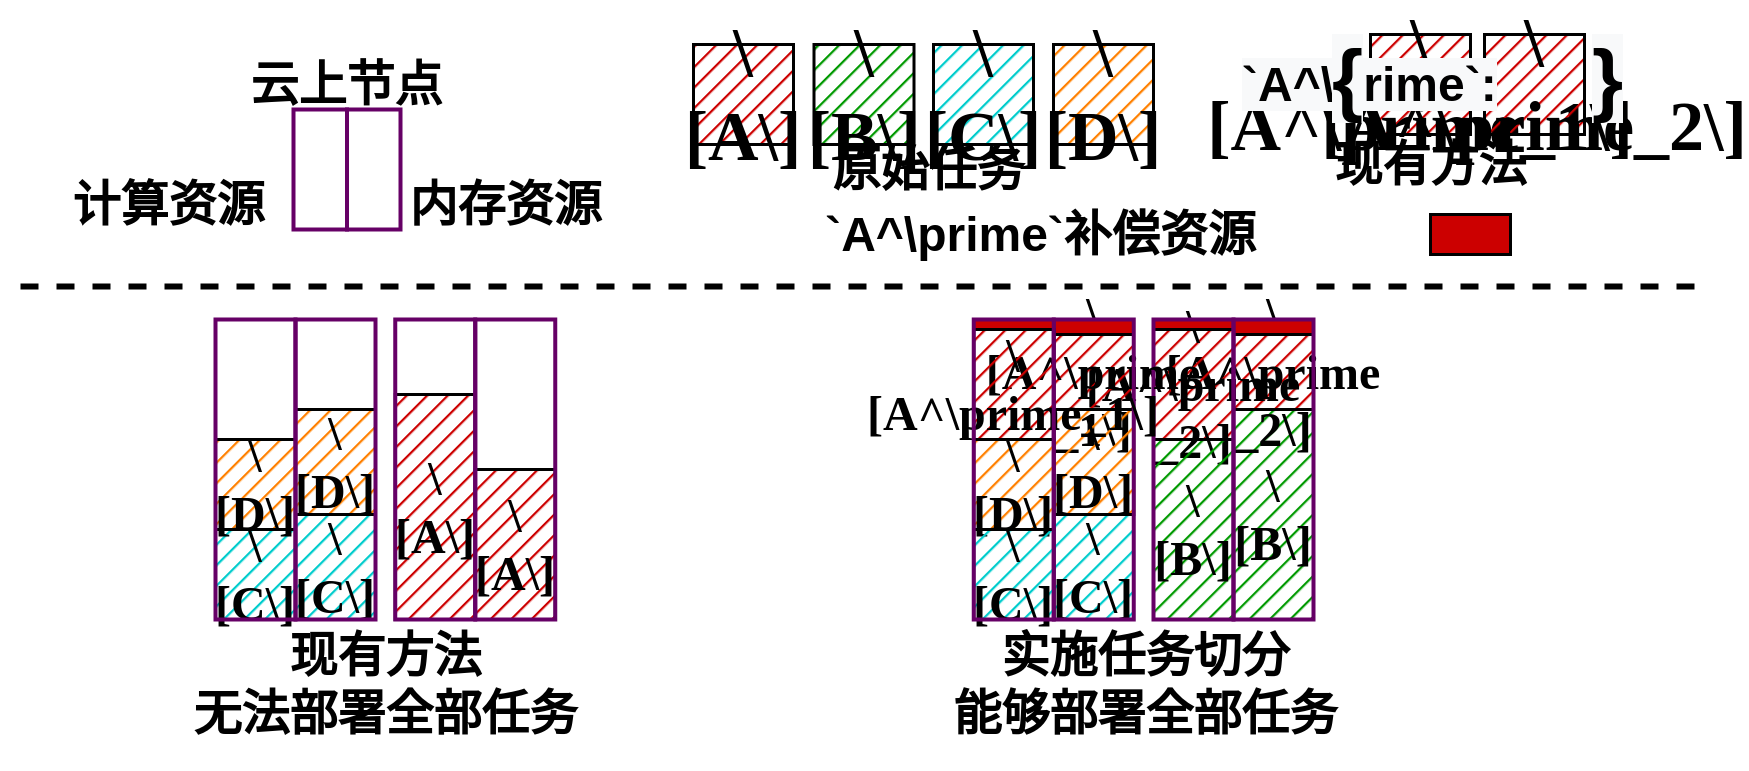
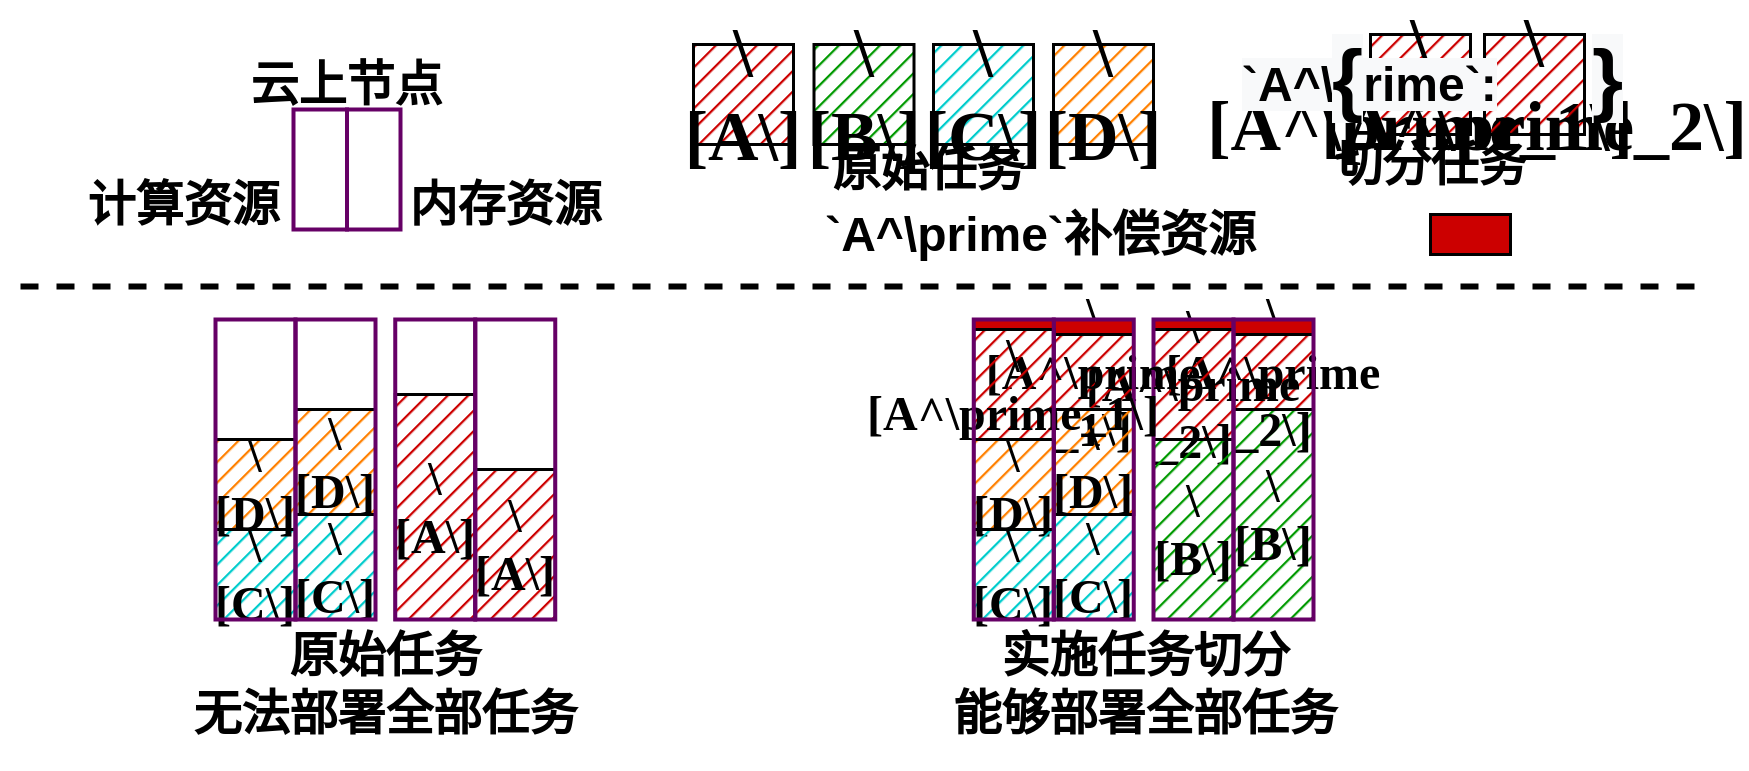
  <mxCell id="0" />
  <mxCell id="1" parent="0" />
  <mxCell id="2" value="&lt;font style=&quot;font-size: 48px;&quot;&gt;\[B\]&lt;/font&gt;" style="rounded=0;whiteSpace=wrap;html=1;strokeWidth=3;fillColor=#009900;fontColor=#000000;strokeColor=default;fillStyle=hatch;container=0;fontStyle=1;fontFamily=Arail;fontSize=48;gradientColor=none;" parent="1" vertex="1"><mxGeometry x="1233" y="405" width="80" height="210" as="geometry" /></mxCell>
  <mxCell id="3" value="\[A^\prime&lt;br&gt;_2\]" style="rounded=0;whiteSpace=wrap;html=1;strokeWidth=3;fillColor=#CC0000;fontColor=#000000;strokeColor=default;fillStyle=hatch;container=0;fontStyle=1;fontFamily=Arail;fontSize=48;gradientColor=none;" parent="1" vertex="1"><mxGeometry x="1233" y="330" width="80" height="75" as="geometry" /></mxCell>
  <mxCell id="4" value="\[A^\prime&lt;br&gt;_2\]" style="rounded=0;whiteSpace=wrap;html=1;strokeWidth=3;fillColor=#CC0000;fontColor=#000000;strokeColor=default;fillStyle=hatch;container=0;fontStyle=1;fontFamily=Arail;fontSize=48;gradientColor=none;" parent="1" vertex="1"><mxGeometry x="1153" y="325" width="80" height="110" as="geometry" /></mxCell>
  <mxCell id="5" value="&lt;font style=&quot;font-size: 48px;&quot;&gt;\[B\]&lt;/font&gt;" style="rounded=0;whiteSpace=wrap;html=1;strokeWidth=3;fillColor=#009900;fontColor=#000000;strokeColor=default;fillStyle=hatch;container=0;fontStyle=1;fontFamily=Arail;fontSize=48;gradientColor=none;" parent="1" vertex="1"><mxGeometry x="1153" y="435" width="80" height="180" as="geometry" /></mxCell>
  <mxCell id="6" value="" style="rounded=0;whiteSpace=wrap;html=1;strokeWidth=3;fillColor=#CC0000;fontColor=#000000;strokeColor=default;fillStyle=solid;container=0;fontStyle=1;fontFamily=Arail;fontSize=48;gradientColor=none;" parent="1" vertex="1"><mxGeometry x="1153" width="80" height="10" as="geometry" y="315" /></mxCell>
  <mxCell id="7" value="" style="rounded=0;whiteSpace=wrap;html=1;strokeWidth=3;fillColor=#CC0000;fontColor=#000000;strokeColor=default;fillStyle=solid;container=0;fontStyle=1;fontFamily=Arail;fontSize=48;gradientColor=none;" parent="1" vertex="1"><mxGeometry x="1233" width="80" height="15" as="geometry" y="315" /></mxCell>
  <mxCell id="8" value="" style="rounded=0;whiteSpace=wrap;html=1;strokeWidth=4;fillColor=none;strokeColor=#660066;" parent="1" vertex="1"><mxGeometry x="1233" width="80" height="300" as="geometry" y="315" /></mxCell>
  <mxCell id="9" value="" style="rounded=0;whiteSpace=wrap;html=1;strokeWidth=4;fillColor=none;strokeColor=#660066;" parent="1" vertex="1"><mxGeometry x="1153" width="80" height="300" as="geometry" y="315" /></mxCell>
  <mxCell id="10" value="&lt;font style=&quot;font-size: 48px;&quot;&gt;\[A^\prime&lt;br&gt;_1\]&lt;/font&gt;" style="rounded=0;whiteSpace=wrap;html=1;strokeWidth=3;fillColor=#CC0000;fontColor=#000000;strokeColor=default;fillStyle=hatch;container=0;fontStyle=1;fontFamily=Arail;fontSize=48;gradientColor=none;" parent="1" vertex="1"><mxGeometry x="1053" y="330" width="80" height="75" as="geometry" /></mxCell>
  <mxCell id="11" value="&lt;font style=&quot;font-size: 48px;&quot;&gt;\[D\]&lt;/font&gt;" style="rounded=0;whiteSpace=wrap;html=1;strokeWidth=3;fillColor=#FF8000;fontColor=#000000;strokeColor=default;fillStyle=hatch;container=0;fontStyle=1;fontFamily=Arail;fontSize=48;gradientColor=none;" parent="1" vertex="1"><mxGeometry x="1053.25" y="405" width="80" height="105" as="geometry" /></mxCell>
  <mxCell id="12" value="&lt;font style=&quot;font-size: 48px;&quot;&gt;\[C\]&lt;/font&gt;" style="rounded=0;whiteSpace=wrap;html=1;strokeWidth=3;fillColor=#00CCCC;fontColor=#000000;strokeColor=default;fillStyle=hatch;container=0;fontStyle=1;fontFamily=Arail;fontSize=48;gradientColor=none;" parent="1" vertex="1"><mxGeometry x="1053" y="510" width="80" height="105" as="geometry" /></mxCell>
  <mxCell id="13" value="" style="rounded=0;whiteSpace=wrap;html=1;strokeWidth=3;fillColor=#CC0000;fontColor=#000000;strokeColor=default;fillStyle=solid;container=0;fontStyle=1;fontFamily=Arail;fontSize=48;gradientColor=none;" parent="1" vertex="1"><mxGeometry x="1053" width="80" height="15" as="geometry" y="315" /></mxCell>
  <mxCell id="14" value="" style="rounded=0;whiteSpace=wrap;html=1;strokeWidth=4;fillColor=none;strokeColor=#660066;" parent="1" vertex="1"><mxGeometry x="1053.25" width="80" height="300" as="geometry" y="315" /></mxCell>
  <mxCell id="15" value="&lt;font style=&quot;font-size: 48px;&quot;&gt;\[D\]&lt;/font&gt;" style="rounded=0;whiteSpace=wrap;html=1;strokeWidth=3;fillColor=#FF8000;fontColor=#000000;strokeColor=default;fillStyle=hatch;container=0;fontStyle=1;fontFamily=Arail;fontSize=48;gradientColor=none;" parent="1" vertex="1"><mxGeometry x="973.25" y="435" width="80" height="90" as="geometry" /></mxCell>
  <mxCell id="16" value="&lt;font style=&quot;font-size: 48px;&quot;&gt;\[A^\prime_1\]&lt;/font&gt;" style="rounded=0;whiteSpace=wrap;html=1;strokeWidth=3;fillColor=#CC0000;fontColor=#000000;strokeColor=default;fillStyle=hatch;container=0;fontStyle=1;fontFamily=Arail;fontSize=48;gradientColor=none;" parent="1" vertex="1"><mxGeometry x="973.25" y="325" width="80" height="110" as="geometry" /></mxCell>
  <mxCell id="17" value="&lt;font style=&quot;font-size: 48px;&quot;&gt;\[C\]&lt;/font&gt;" style="rounded=0;whiteSpace=wrap;html=1;strokeWidth=3;fillColor=#00CCCC;fontColor=#000000;strokeColor=default;fillStyle=hatch;container=0;fontStyle=1;fontFamily=Arail;fontSize=48;gradientColor=none;" parent="1" vertex="1"><mxGeometry x="973.25" y="525" width="80" height="90" as="geometry" /></mxCell>
  <mxCell id="18" value="" style="rounded=0;whiteSpace=wrap;html=1;strokeWidth=3;fillColor=#CC0000;fontColor=#000000;strokeColor=default;fillStyle=solid;container=0;fontStyle=1;fontFamily=Arail;fontSize=48;gradientColor=none;" parent="1" vertex="1"><mxGeometry x="973" width="80" height="10" as="geometry" y="315" /></mxCell>
  <mxCell id="19" value="" style="rounded=0;whiteSpace=wrap;html=1;strokeWidth=4;fillColor=none;strokeColor=#660066;" parent="1" vertex="1"><mxGeometry x="973.25" width="80" height="300" as="geometry" y="315" /></mxCell>
  <mxCell id="20" value="&lt;font style=&quot;font-size: 48px;&quot;&gt;\[C\]&lt;/font&gt;" style="rounded=0;whiteSpace=wrap;html=1;strokeWidth=3;fillColor=#00CCCC;fontColor=#000000;strokeColor=default;fillStyle=hatch;container=0;fontStyle=1;fontFamily=Arail;fontSize=48;gradientColor=none;" parent="1" vertex="1"><mxGeometry x="295" y="510" width="80" height="105" as="geometry" /></mxCell>
  <mxCell id="21" value="&lt;font style=&quot;font-size: 48px;&quot;&gt;\[D\]&lt;/font&gt;" style="rounded=0;whiteSpace=wrap;html=1;strokeWidth=3;fillColor=#FF8000;fontColor=#000000;strokeColor=default;fillStyle=hatch;container=0;fontStyle=1;fontFamily=Arail;fontSize=48;gradientColor=none;" parent="1" vertex="1"><mxGeometry x="295" y="405" width="80" height="105" as="geometry" /></mxCell>
  <mxCell id="22" value="&lt;font style=&quot;font-size: 48px;&quot;&gt;\[A\]&lt;/font&gt;" style="rounded=0;whiteSpace=wrap;html=1;strokeWidth=3;fillColor=#CC0000;fontColor=#000000;strokeColor=default;fillStyle=hatch;container=0;fontStyle=1;fontFamily=Arail;fontSize=48;gradientColor=none;" parent="1" vertex="1"><mxGeometry x="394.75" y="390" width="80" height="225" as="geometry" /></mxCell>
  <mxCell id="23" value="&lt;font style=&quot;font-size: 48px;&quot;&gt;\[C\]&lt;/font&gt;" style="rounded=0;whiteSpace=wrap;html=1;strokeWidth=3;fillColor=#00CCCC;fontColor=#000000;strokeColor=default;fillStyle=hatch;container=0;fontStyle=1;fontFamily=Arail;fontSize=48;gradientColor=none;" parent="1" vertex="1"><mxGeometry x="215" y="525" width="80" height="90" as="geometry" /></mxCell>
  <mxCell id="24" value="&lt;font style=&quot;font-size: 48px;&quot;&gt;\[A\]&lt;/font&gt;" style="rounded=0;whiteSpace=wrap;html=1;strokeWidth=3;fillColor=#CC0000;fontColor=#000000;strokeColor=default;fillStyle=hatch;container=0;fontStyle=1;fontFamily=Arail;fontSize=48;gradientColor=none;" parent="1" vertex="1"><mxGeometry x="474.75" y="465" width="80" height="150" as="geometry" /></mxCell>
  <mxCell id="25" value="&lt;font style=&quot;font-size: 48px;&quot;&gt;\[D\]&lt;/font&gt;" style="rounded=0;whiteSpace=wrap;html=1;strokeWidth=3;fillColor=#FF8000;fontColor=#000000;strokeColor=default;fillStyle=hatch;container=0;fontStyle=1;fontFamily=Arail;fontSize=48;gradientColor=none;" parent="1" vertex="1"><mxGeometry x="215" y="435" width="80" height="90" as="geometry" /></mxCell>
  <mxCell id="26" value="" style="rounded=0;whiteSpace=wrap;html=1;strokeWidth=4;fillColor=none;strokeColor=#660066;" parent="1" vertex="1"><mxGeometry x="474.75" width="80" height="300" as="geometry" y="315" /></mxCell>
  <mxCell id="27" value="" style="rounded=0;whiteSpace=wrap;html=1;strokeWidth=4;fillColor=none;strokeColor=#660066;" parent="1" vertex="1"><mxGeometry x="394.75" width="80" height="300" as="geometry" y="315" /></mxCell>
  <mxCell id="28" value="" style="rounded=0;whiteSpace=wrap;html=1;strokeWidth=4;fillColor=none;strokeColor=#660066;" parent="1" vertex="1"><mxGeometry x="295" y="315" width="80" height="300" as="geometry" /></mxCell>
  <mxCell id="29" value="" style="rounded=0;whiteSpace=wrap;html=1;strokeWidth=4;fillColor=none;strokeColor=#660066;" parent="1" vertex="1"><mxGeometry x="215" width="80" height="300" as="geometry" y="315" /></mxCell>
  <mxCell id="30" value="" style="endArrow=none;dashed=1;html=1;rounded=0;fontSize=70;strokeColor=#000000;strokeWidth=6;" parent="1" edge="1"><mxGeometry width="50" height="50" relative="1" as="geometry"><mxPoint x="20" y="282" as="sourcePoint" /><mxPoint x="1700" y="282" as="targetPoint" /></mxGeometry></mxCell>
  <mxCell id="31" value="原始任务" style="text;html=1;align=center;verticalAlign=middle;resizable=0;points=[];autosize=1;strokeColor=none;fillColor=none;fontSize=48;fontStyle=1" parent="1" vertex="1"><mxGeometry x="818" y="130" width="220" height="70" as="geometry" /></mxCell>
  <mxCell id="32" value="&lt;font style=&quot;font-size: 70px;&quot;&gt;\[A\]&lt;/font&gt;" style="rounded=0;whiteSpace=wrap;html=1;strokeWidth=3;fillColor=#CC0000;fontColor=#000000;strokeColor=default;fillStyle=hatch;container=0;fontStyle=1;fontFamily=Arail;fontSize=70;labelBorderColor=none;" parent="1" vertex="1"><mxGeometry x="693" y="40" width="100" height="100" as="geometry" /></mxCell>
  <mxCell id="33" value="&lt;font style=&quot;font-size: 70px;&quot;&gt;\[B\]&lt;/font&gt;" style="rounded=0;whiteSpace=wrap;html=1;strokeWidth=3;fillColor=#009900;fontColor=#000000;strokeColor=default;fillStyle=hatch;container=0;fontStyle=1;fontFamily=Arail;fontSize=70;" parent="1" vertex="1"><mxGeometry x="813.5" y="40" width="100" height="100" as="geometry" /></mxCell>
- <mxCell id="34" value="&lt;font style=&quot;font-size: 48px;&quot;&gt;现有方法&lt;br&gt;无法部署全部任务&lt;br style=&quot;font-size: 48px;&quot;&gt;&lt;/font&gt;" style="text;html=1;align=center;verticalAlign=middle;resizable=0;points=[];autosize=1;strokeColor=none;fillColor=none;fontStyle=1;fontSize=48;" parent="1" vertex="1"><mxGeometry x="180" y="615" width="410" height="130" as="geometry" /></mxCell>
+ <mxCell id="34" value="&lt;font style=&quot;font-size: 48px;&quot;&gt;原始任务&lt;br&gt;无法部署全部任务&lt;br style=&quot;font-size: 48px;&quot;&gt;&lt;/font&gt;" style="text;html=1;align=center;verticalAlign=middle;resizable=0;points=[];autosize=1;strokeColor=none;fillColor=none;fontStyle=1;fontSize=48;" parent="1" vertex="1"><mxGeometry x="180" y="615" width="410" height="130" as="geometry" /></mxCell>
  <mxCell id="35" value="&lt;font style=&quot;font-size: 70px;&quot;&gt;\[C\]&lt;/font&gt;" style="rounded=0;whiteSpace=wrap;html=1;strokeWidth=3;fillColor=#00CCCC;fontColor=#000000;strokeColor=default;fillStyle=hatch;container=0;fontStyle=1;fontFamily=Arail;fontSize=70;" parent="1" vertex="1"><mxGeometry x="933" y="40" width="100" height="100" as="geometry" /></mxCell>
  <mxCell id="36" value="云上节点" style="text;html=1;align=center;verticalAlign=middle;resizable=0;points=[];autosize=1;strokeColor=none;fillColor=none;fontSize=48;fontStyle=1" parent="1" vertex="1"><mxGeometry x="236.499" y="45.001" width="220" height="70" as="geometry" /></mxCell>
- <mxCell id="37" value="计算资源" style="text;html=1;align=center;verticalAlign=middle;resizable=0;points=[];autosize=1;strokeColor=none;fillColor=none;fontSize=48;fontStyle=1" parent="1" vertex="1"><mxGeometry x="57.999" y="165.001" width="220" height="70" as="geometry" /></mxCell>
+ <mxCell id="37" value="计算资源" style="text;html=1;align=center;verticalAlign=middle;resizable=0;points=[];autosize=1;strokeColor=none;fillColor=none;fontSize=48;fontStyle=1" parent="1" vertex="1"><mxGeometry x="72.999" y="165.001" width="220" height="70" as="geometry" /></mxCell>
  <mxCell id="38" value="内存资源" style="text;html=1;align=center;verticalAlign=middle;resizable=0;points=[];autosize=1;strokeColor=none;fillColor=none;fontSize=48;fontStyle=1" parent="1" vertex="1"><mxGeometry x="394.999" y="165.001" width="220" height="70" as="geometry" /></mxCell>
  <mxCell id="39" value="实施任务切分&lt;br&gt;能够部署全部任务" style="text;html=1;align=center;verticalAlign=middle;resizable=0;points=[];autosize=1;strokeColor=none;fillColor=none;fontStyle=1;fontSize=48;" parent="1" vertex="1"><mxGeometry x="940" y="615" width="410" height="130" as="geometry" /></mxCell>
  <mxCell id="40" value="" style="group" parent="1" vertex="1" connectable="0"><mxGeometry x="293" y="105" width="107" height="120" as="geometry" /></mxCell>
  <mxCell id="41" value="" style="rounded=0;whiteSpace=wrap;html=1;strokeWidth=4;fillColor=none;strokeColor=#660066;" parent="40" vertex="1"><mxGeometry width="53.5" height="120" as="geometry" /></mxCell>
  <mxCell id="42" value="" style="rounded=0;whiteSpace=wrap;html=1;strokeWidth=4;fillColor=none;strokeColor=#660066;" parent="40" vertex="1"><mxGeometry x="53.5" width="53.5" height="120" as="geometry" /></mxCell>
  <mxCell id="43" value="&lt;font style=&quot;font-size: 70px;&quot;&gt;\[D\]&lt;/font&gt;" style="rounded=0;whiteSpace=wrap;html=1;strokeWidth=3;fillColor=#FF8000;fontColor=#000000;strokeColor=default;fillStyle=hatch;container=0;fontStyle=1;fontFamily=Arail;fontSize=70;" parent="1" vertex="1"><mxGeometry x="1053" y="40" width="100" height="100" as="geometry" /></mxCell>
  <mxCell id="44" value="`A^\prime`补偿资源" style="text;html=1;align=center;verticalAlign=middle;resizable=0;points=[];autosize=1;strokeColor=none;fillColor=none;fontSize=48;fontStyle=1" parent="1" vertex="1"><mxGeometry x="815" y="195" width="450" height="70" as="geometry" /></mxCell>
  <mxCell id="45" value="" style="rounded=0;whiteSpace=wrap;html=1;strokeWidth=3;fillColor=#CC0000;fontColor=#000000;strokeColor=default;fillStyle=solid;container=0;fontStyle=1;fontFamily=Arail;fontSize=70;labelBorderColor=none;" parent="1" vertex="1"><mxGeometry x="1430" y="210" width="80" height="40" as="geometry" /></mxCell>
- <mxCell id="46" value="现有方法" style="text;html=1;align=center;verticalAlign=middle;resizable=0;points=[];autosize=1;strokeColor=none;fillColor=none;fontSize=48;fontStyle=1" parent="1" vertex="1"><mxGeometry x="1320" y="125" width="220" height="70" as="geometry" /></mxCell>
+ <mxCell id="46" value="切分任务" style="text;html=1;align=center;verticalAlign=middle;resizable=0;points=[];autosize=1;strokeColor=none;fillColor=none;fontSize=48;fontStyle=1" parent="1" vertex="1"><mxGeometry x="1320" y="125" width="220" height="70" as="geometry" /></mxCell>
  <mxCell id="47" value="&lt;font style=&quot;font-size: 70px;&quot;&gt;\[A^\prime_1\]&lt;/font&gt;" style="rounded=0;whiteSpace=wrap;html=1;strokeWidth=3;fillColor=#CC0000;fontColor=#000000;strokeColor=default;fillStyle=hatch;container=0;fontStyle=1;fontFamily=Arail;fontSize=70;labelBorderColor=none;" parent="1" vertex="1"><mxGeometry x="1370" y="30" width="100" height="100" as="geometry" /></mxCell>
  <mxCell id="48" value="\[A^\prime_2\]" style="rounded=0;whiteSpace=wrap;html=1;strokeWidth=3;fillColor=#CC0000;fontColor=#000000;strokeColor=default;fillStyle=hatch;container=0;fontStyle=1;fontFamily=Arail;fontSize=70;labelBorderColor=none;" parent="1" vertex="1"><mxGeometry x="1484" y="30" width="100" height="100" as="geometry" /></mxCell>
  <mxCell id="49" value="&lt;span style=&quot;color: rgb(0, 0, 0); font-family: Helvetica; font-size: 48px; font-style: normal; font-variant-ligatures: normal; font-variant-caps: normal; font-weight: 700; letter-spacing: normal; orphans: 2; text-align: center; text-indent: 0px; text-transform: none; widows: 2; word-spacing: 0px; -webkit-text-stroke-width: 0px; background-color: rgb(248, 249, 250); text-decoration-thickness: initial; text-decoration-style: initial; text-decoration-color: initial; float: none; display: inline !important;&quot;&gt;`A^\prime`:&lt;/span&gt;" style="text;whiteSpace=wrap;html=1;" parent="1" vertex="1"><mxGeometry x="1240" y="45" width="130" height="80" as="geometry" /></mxCell>
  <mxCell id="50" value="&lt;span style=&quot;color: rgb(0, 0, 0); font-family: Helvetica; font-size: 80px; font-style: normal; font-variant-ligatures: normal; font-variant-caps: normal; font-weight: 700; letter-spacing: normal; orphans: 2; text-align: center; text-indent: 0px; text-transform: none; widows: 2; word-spacing: 0px; -webkit-text-stroke-width: 0px; background-color: rgb(248, 249, 250); text-decoration-thickness: initial; text-decoration-style: initial; text-decoration-color: initial; float: none; display: inline !important;&quot;&gt;}&lt;/span&gt;" style="text;whiteSpace=wrap;html=1;fontSize=80;" parent="1" vertex="1"><mxGeometry x="1590" y="20" width="30" height="80" as="geometry" /></mxCell>
  <mxCell id="51" value="&lt;span style=&quot;color: rgb(0, 0, 0); font-family: Helvetica; font-size: 80px; font-style: normal; font-variant-ligatures: normal; font-variant-caps: normal; font-weight: 700; letter-spacing: normal; orphans: 2; text-align: center; text-indent: 0px; text-transform: none; widows: 2; word-spacing: 0px; -webkit-text-stroke-width: 0px; background-color: rgb(248, 249, 250); text-decoration-thickness: initial; text-decoration-style: initial; text-decoration-color: initial; float: none; display: inline !important;&quot;&gt;{&lt;/span&gt;" style="text;whiteSpace=wrap;html=1;fontSize=80;" parent="1" vertex="1"><mxGeometry x="1330" y="20" width="30" height="80" as="geometry" /></mxCell>
